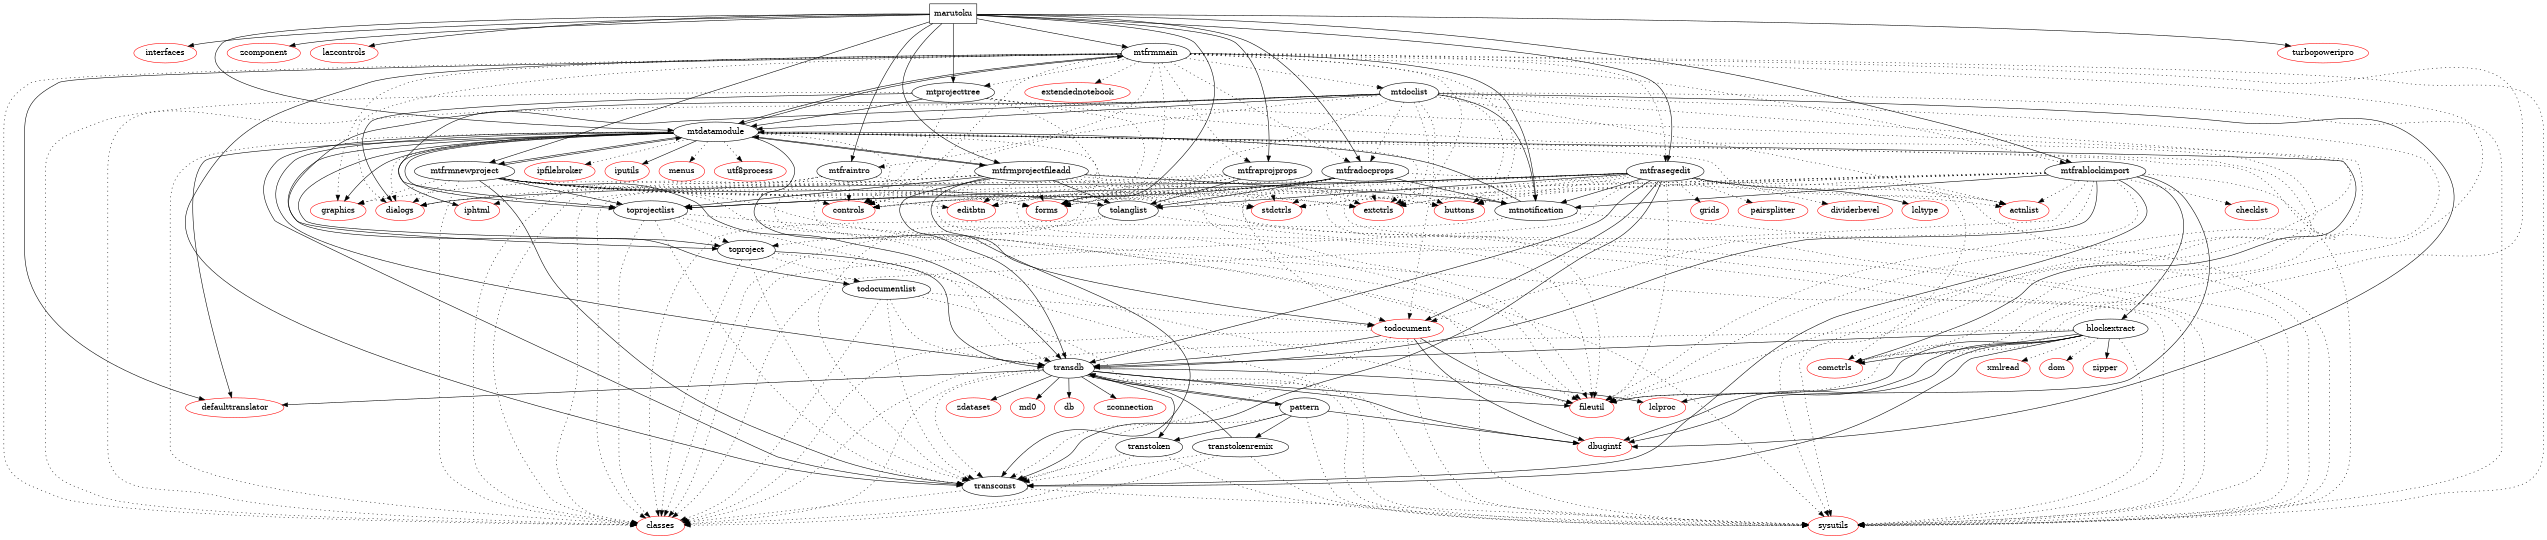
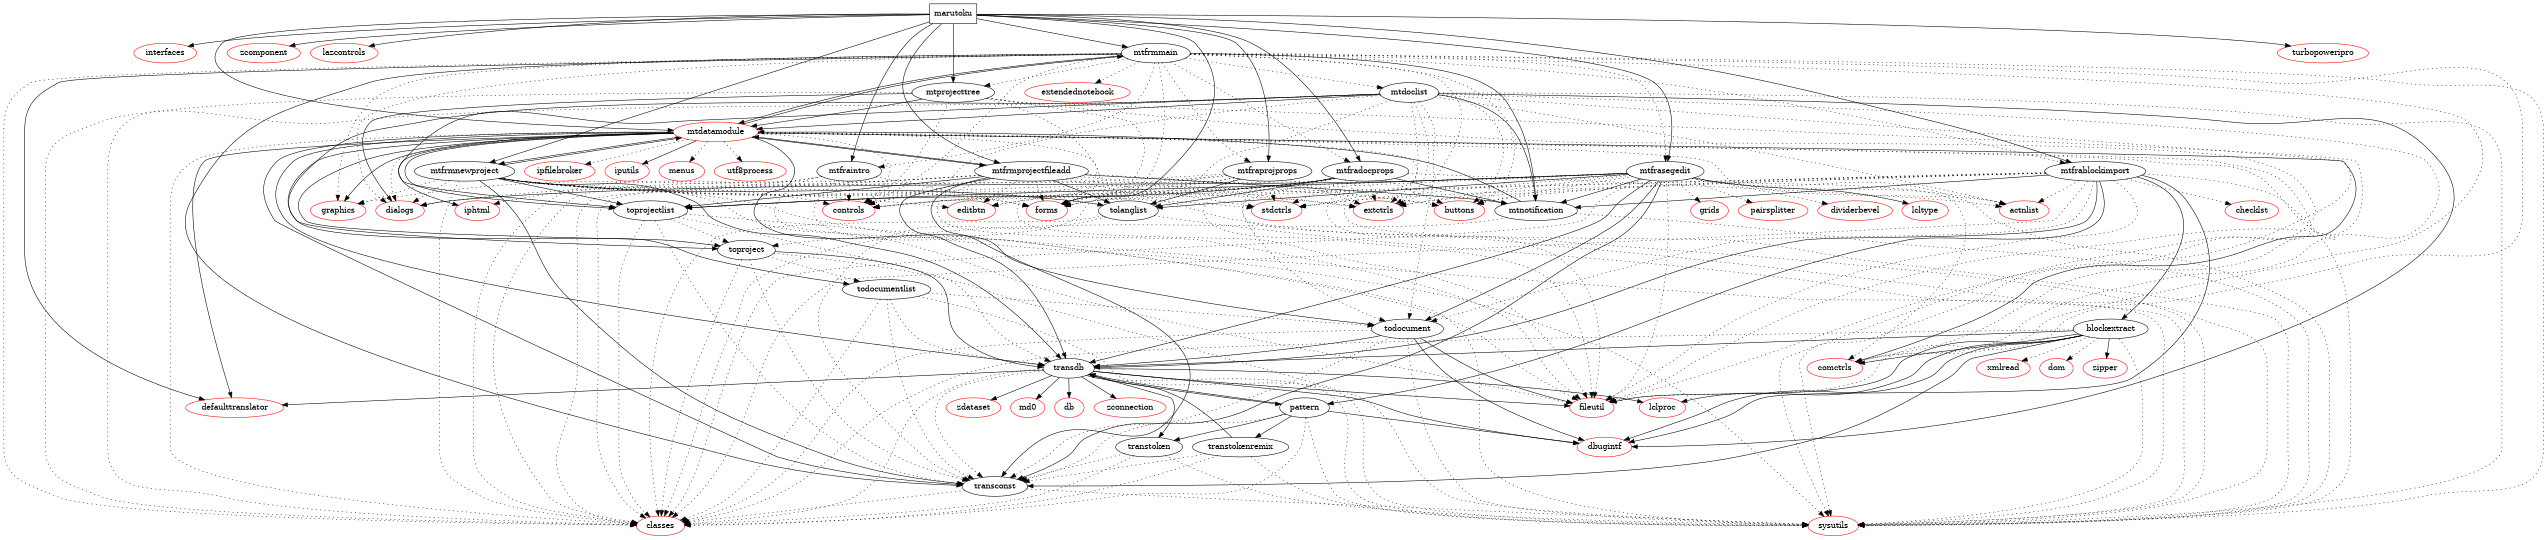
  digraph {
    node [shape=ellipse color=red]
    edge [style=dotted]
    marutoku [shape=box color=""]
    interfaces [shape=""]
    forms [shape=""]
    zcomponent [shape=""]
    lazcontrols [shape=""]
    mtfrmmain [shape="" color=""]
    mtprojecttree [color=""]
-   mtdatamodule [color=""]
+   mtdatamodule
    mtfrmprojectfileadd [color=""]
    mtfrmnewproject [color=""]
    mtfraintro [color=""]
    mtfradocprops [color=""]
    mtfraprojprops [color=""]
    mtfrablockimport [color=""]
    mtfrasegedit [color=""]
    turbopoweripro
    classes
    sysutils
    fileutil
    controls
    graphics
    dialogs
    comctrls
    buttons
    extctrls
    transconst [color=""]
    defaulttranslator
    mtnotification [color=""]
    mtdoclist [color=""]
    extendednotebook
    actnlist
    menus
    utf8process
    ipfilebroker
    iputils
    iphtml
    transdb [color=""]
    toprojectlist [color=""]
    toproject [color=""]
    todocumentlist [color=""]
-   todocument
+   todocument [color=""]
    stdctrls
    editbtn
    tolanglist [color=""]
    dbugintf
    checklst
    blockextract [color=""]
    grids
    pairsplitter
    dividerbevel
    lcltype
    n52 [label=md0]
    db
    zconnection
    zdataset
    pattern [color=""]
    lclproc
    transtoken [color=""]
    transtokenremix [color=""]
    xmlread
    dom
    zipper
    marutoku -> interfaces [style=""]
    marutoku -> forms [style=""]
    marutoku -> zcomponent [style=""]
    marutoku -> lazcontrols [style=""]
    marutoku -> mtfrmmain [style=""]
    marutoku -> mtprojecttree [style=solid]
    marutoku -> mtdatamodule [style=solid]
    marutoku -> mtfrmprojectfileadd [style=solid]
    marutoku -> mtfrmnewproject [style=solid]
    marutoku -> mtfraintro [style=solid]
    marutoku -> mtfradocprops [style=solid]
    marutoku -> mtfraprojprops [style=solid]
    marutoku -> mtfrablockimport [style=solid]
    marutoku -> mtfrasegedit [style=solid]
    marutoku -> turbopoweripro [style=solid]
    mtfrmmain -> forms
    mtfrmmain -> mtprojecttree
    mtfrmmain -> mtdatamodule [style=solid]
    mtfrmmain -> mtfraintro
    mtfrmmain -> mtfradocprops
    mtfrmmain -> mtfraprojprops
    mtfrmmain -> mtfrablockimport
    mtfrmmain -> mtfrasegedit
    mtfrmmain -> classes
    mtfrmmain -> sysutils
    mtfrmmain -> fileutil
    mtfrmmain -> controls
    mtfrmmain -> graphics
    mtfrmmain -> dialogs
    mtfrmmain -> comctrls
    mtfrmmain -> buttons
    mtfrmmain -> extctrls
    mtfrmmain -> transconst [style=solid]
    mtfrmmain -> defaulttranslator [style=solid]
    mtfrmmain -> mtnotification [style=solid]
    mtfrmmain -> mtdoclist
    mtfrmmain -> extendednotebook
    mtprojecttree -> forms
    mtprojecttree -> mtdatamodule [style=solid]
    mtprojecttree -> classes
    mtprojecttree -> sysutils
    mtprojecttree -> fileutil
    mtprojecttree -> controls
    mtprojecttree -> dialogs [style=solid]
    mtprojecttree -> comctrls
    mtdatamodule -> forms
    mtdatamodule -> mtfrmmain [style=solid]
    mtdatamodule -> mtfrmprojectfileadd [style=solid]
    mtdatamodule -> mtfrmnewproject [style=solid]
    mtdatamodule -> classes
    mtdatamodule -> sysutils
    mtdatamodule -> fileutil
    mtdatamodule -> controls
    mtdatamodule -> graphics [style=solid]
    mtdatamodule -> dialogs
    mtdatamodule -> comctrls [style=solid]
    mtdatamodule -> extctrls
    mtdatamodule -> transconst [style=solid]
    mtdatamodule -> defaulttranslator [style=solid]
    mtdatamodule -> actnlist
    mtdatamodule -> menus
    mtdatamodule -> utf8process
    mtdatamodule -> ipfilebroker
    mtdatamodule -> iputils [style=solid]
    mtdatamodule -> iphtml [style=solid]
    mtdatamodule -> transdb [style=solid]
    mtdatamodule -> toprojectlist [style=solid]
    mtdatamodule -> toproject [style=solid]
    mtdatamodule -> todocumentlist [style=solid]
    mtdatamodule -> todocument [style=solid]
    mtfrmprojectfileadd -> forms
    mtfrmprojectfileadd -> mtdatamodule [style=solid]
    mtfrmprojectfileadd -> classes
    mtfrmprojectfileadd -> sysutils
    mtfrmprojectfileadd -> fileutil
    mtfrmprojectfileadd -> controls
    mtfrmprojectfileadd -> graphics
    mtfrmprojectfileadd -> dialogs
    mtfrmprojectfileadd -> buttons
    mtfrmprojectfileadd -> extctrls
    mtfrmprojectfileadd -> transconst [style=solid]
    mtfrmprojectfileadd -> mtnotification [style=solid]
    mtfrmprojectfileadd -> transdb [style=solid]
    mtfrmprojectfileadd -> toprojectlist [style=solid]
    mtfrmprojectfileadd -> stdctrls
    mtfrmprojectfileadd -> editbtn
    mtfrmprojectfileadd -> tolanglist [style=solid]
    mtfrmnewproject -> forms
    mtfrmnewproject -> mtdatamodule [style=solid]
    mtfrmnewproject -> classes
    mtfrmnewproject -> sysutils
    mtfrmnewproject -> fileutil
    mtfrmnewproject -> controls
    mtfrmnewproject -> graphics
    mtfrmnewproject -> dialogs
    mtfrmnewproject -> buttons
    mtfrmnewproject -> extctrls
    mtfrmnewproject -> transconst [style=solid]
    mtfrmnewproject -> transdb [style=solid]
    mtfrmnewproject -> toprojectlist [style=solid]
    mtfrmnewproject -> stdctrls
    mtfrmnewproject -> editbtn
    mtfrmnewproject -> tolanglist [style=solid]
    mtfraintro -> forms
    mtfraintro -> classes
    mtfraintro -> sysutils
    mtfraintro -> fileutil
    mtfraintro -> controls
    mtfraintro -> iphtml
    mtfradocprops -> forms
    mtfradocprops -> classes
    mtfradocprops -> sysutils
    mtfradocprops -> fileutil
    mtfradocprops -> controls
    mtfradocprops -> buttons
    mtfradocprops -> extctrls
    mtfradocprops -> mtnotification [style=solid]
    mtfradocprops -> actnlist
    mtfradocprops -> toprojectlist [style=solid]
    mtfradocprops -> todocument
    mtfradocprops -> stdctrls
    mtfradocprops -> editbtn
    mtfradocprops -> tolanglist [style=solid]
    mtfraprojprops -> forms
    mtfraprojprops -> classes
    mtfraprojprops -> sysutils
    mtfraprojprops -> fileutil
    mtfraprojprops -> controls
    mtfraprojprops -> extctrls
    mtfraprojprops -> toproject
    mtfraprojprops -> stdctrls
    mtfraprojprops -> editbtn
    mtfraprojprops -> tolanglist [style=solid]
    mtfrablockimport -> forms
    mtfrablockimport -> classes
    mtfrablockimport -> sysutils
    mtfrablockimport -> fileutil
    mtfrablockimport -> controls
    mtfrablockimport -> buttons
    mtfrablockimport -> extctrls
-   mtfrablockimport -> transconst [style=solid]
+   mtfrablockimport -> pattern [style=solid]
    mtfrablockimport -> mtnotification [style=solid]
    mtfrablockimport -> actnlist
    mtfrablockimport -> transdb [style=solid]
    mtfrablockimport -> todocument
    mtfrablockimport -> stdctrls
    mtfrablockimport -> dbugintf [style=solid]
    mtfrablockimport -> checklst
    mtfrablockimport -> blockextract [style=solid]
    mtfrasegedit -> forms
    mtfrasegedit -> classes
    mtfrasegedit -> sysutils
    mtfrasegedit -> fileutil
    mtfrasegedit -> controls
    mtfrasegedit -> dialogs [style=solid]
    mtfrasegedit -> comctrls
    mtfrasegedit -> buttons
    mtfrasegedit -> extctrls
    mtfrasegedit -> transconst [style=solid]
    mtfrasegedit -> mtnotification [style=solid]
    mtfrasegedit -> actnlist
    mtfrasegedit -> transdb [style=solid]
    mtfrasegedit -> toprojectlist [style=solid]
    mtfrasegedit -> todocument [style=solid]
    mtfrasegedit -> stdctrls
    mtfrasegedit -> tolanglist [style=solid]
    mtfrasegedit -> grids
    mtfrasegedit -> pairsplitter
    mtfrasegedit -> dividerbevel
    mtfrasegedit -> lcltype [style=solid]
    transconst -> classes
    transconst -> sysutils
    mtnotification -> mtdatamodule [style=solid]
    mtnotification -> classes
    mtnotification -> sysutils
    mtdoclist -> forms
    mtdoclist -> mtdatamodule [style=solid]
    mtdoclist -> classes
    mtdoclist -> sysutils
    mtdoclist -> fileutil
    mtdoclist -> controls
    mtdoclist -> comctrls
    mtdoclist -> buttons
    mtdoclist -> extctrls
    mtdoclist -> mtnotification [style=solid]
    mtdoclist -> actnlist
    mtdoclist -> toprojectlist [style=solid]
    mtdoclist -> toproject [style=solid]
    mtdoclist -> todocument
-   mtdoclist -> mtfradocprops
+   mtdoclist -> stdctrls
    mtdoclist -> dbugintf [style=solid]
    transdb -> classes
    transdb -> sysutils
    transdb -> fileutil [style=solid]
    transdb -> transconst
    transdb -> defaulttranslator [style=solid]
    transdb -> dbugintf [style=solid]
    transdb -> n52 [style=solid]
    transdb -> db [style=solid]
    transdb -> zconnection [style=solid]
    transdb -> zdataset [style=solid]
    transdb -> pattern [style=solid]
    transdb -> lclproc [style=solid]
    transdb -> transtoken [style=solid]
    toprojectlist -> classes
    toprojectlist -> sysutils
    toprojectlist -> transconst
    toprojectlist -> transdb
    toprojectlist -> toproject
    toproject -> classes
    toproject -> sysutils
    toproject -> transconst
    toproject -> transdb [style=solid]
    toproject -> todocumentlist
    todocumentlist -> classes
    todocumentlist -> sysutils
    todocumentlist -> transconst
    todocumentlist -> transdb
    todocumentlist -> todocument
    todocument -> classes
    todocument -> sysutils
    todocument -> fileutil [style=solid]
    todocument -> transconst
    todocument -> transdb [style=solid]
    todocument -> dbugintf [style=solid]
    tolanglist -> classes
    tolanglist -> sysutils
    tolanglist -> transconst
    blockextract -> classes
    blockextract -> sysutils
    blockextract -> fileutil [style=solid]
    blockextract -> comctrls [style=solid]
    blockextract -> transconst [style=solid]
    blockextract -> transdb [style=solid]
    blockextract -> dbugintf [style=solid]
    blockextract -> lclproc [style=solid]
    blockextract -> xmlread
    blockextract -> dom
    blockextract -> zipper [style=solid]
+   pattern -> classes
    pattern -> sysutils
    pattern -> transconst
    pattern -> transdb [style=solid]
    pattern -> dbugintf [style=solid]
    pattern -> transtoken [style=solid]
    pattern -> transtokenremix [style=solid]
    transtoken -> classes
    transtoken -> sysutils
    transtoken -> transconst
    transtokenremix -> classes
    transtokenremix -> sysutils
    transtokenremix -> transconst
    transtokenremix -> transdb [style=solid]
  }
